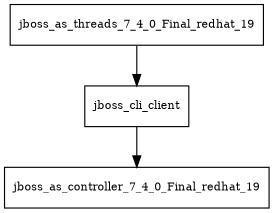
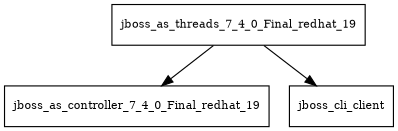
  digraph {
    node [fontsize=10.0 shape=box]
    jboss_as_threads_7_4_0_Final_redhat_19
    jboss_as_controller_7_4_0_Final_redhat_19
    jboss_cli_client
-   jboss_cli_client -> jboss_as_controller_7_4_0_Final_redhat_19
+   jboss_as_threads_7_4_0_Final_redhat_19 -> jboss_as_controller_7_4_0_Final_redhat_19
    jboss_as_threads_7_4_0_Final_redhat_19 -> jboss_cli_client
  }
